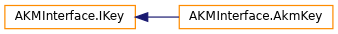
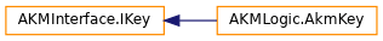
  digraph {
    rankdir=LR
    node [color=darkorange fillcolor=white fontname=Helvetica fontsize=10 shape=record style=filled]
    n1 [height=0.2 label="AKMInterface.IKey" width=0.4]
-   n2 [height=0.2 label="AKMInterface.AkmKey" width=0.4]
+   n2 [height=0.2 label="AKMLogic.AkmKey" width=0.4]
    n1 -> n2 [color=midnightblue dir=back fontname=Helvetica fontsize=10 labelfontname=Helvetica labelfontsize=10 style=solid]
  }
